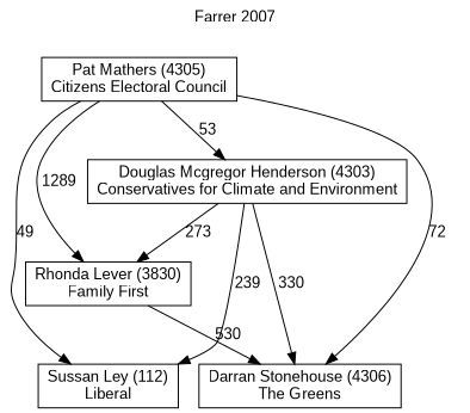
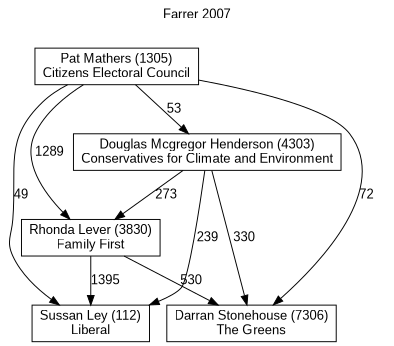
  digraph {
    fontname="Liberation Sans"
    label="Farrer 2007"
    labelloc=t
    mclimit=10
    node [fontname="Liberation Sans" shape=box]
    edge [fontname="Liberation Sans"]
    n1 [label="Sussan Ley (112)\nLiberal"]
-   n2 [label="Darran Stonehouse (4306)\nThe Greens"]
+   n2 [label="Darran Stonehouse (7306)\nThe Greens"]
    n3 [label="Rhonda Lever (3830)\nFamily First"]
    n4 [label="Douglas Mcgregor Henderson (4303)\nConservatives for Climate and Environment"]
-   n5 [label="Pat Mathers (4305)\nCitizens Electoral Council"]
+   n5 [label="Pat Mathers (1305)\nCitizens Electoral Council"]
+   n3 -> n1 [label=1395]
    n3 -> n2 [label=530]
    n4 -> n1 [label=239]
    n4 -> n2 [label=330]
    n4 -> n3 [label=273]
    n5 -> n1 [label=49]
    n5 -> n2 [label=72]
    n5 -> n3 [label=1289]
    n5 -> n4 [label=53]
  }
